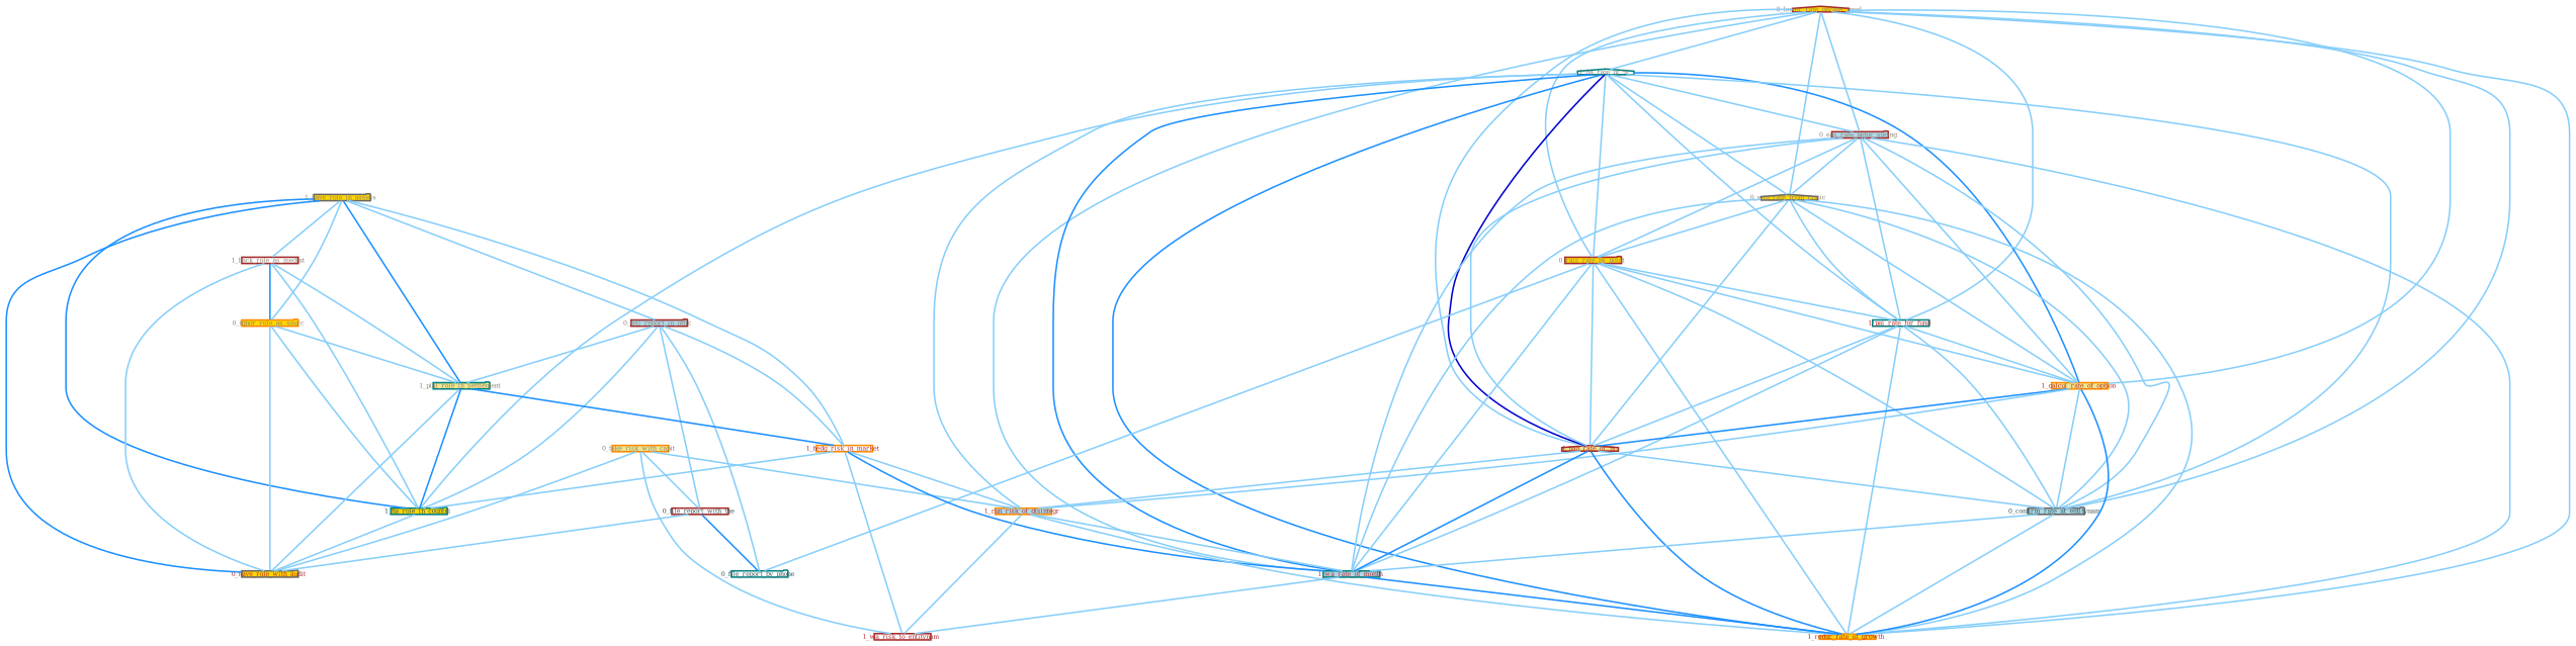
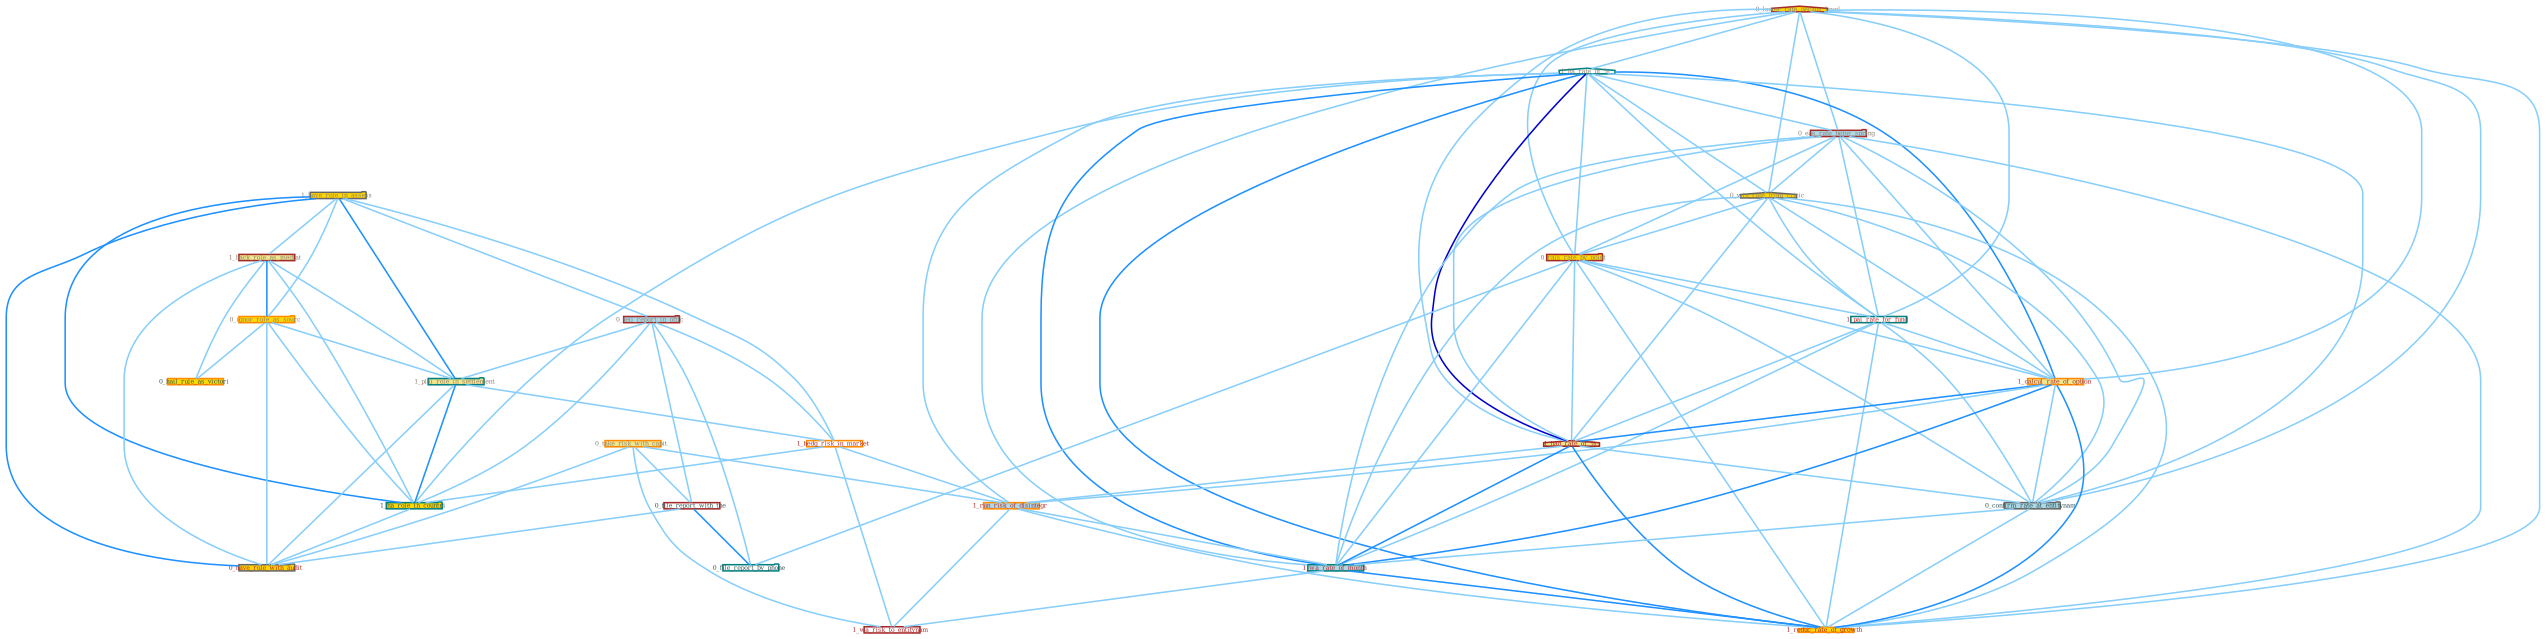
  graph {
    node [color=brown fillcolor=gold fixedsize=true fontcolor="#8b7d6b" fontsize=4 shape=folder style=filled]
    edge [color="#87cefa" w=1]
    "0_lower_rate_becaus_level " [height=.06 shape=house width=.5]
    "1_have_role_in_assess " [color=gray40 height=.06 width=.5]
    "0_take_risk_with_capit " [color=darkorange fillcolor=khaki height=.06 shape=box width=.5]
-   "1_back_role_as_mediat " [fillcolor=white height=.06 shape=box width=.5]
+   "1_back_role_as_mediat " [fillcolor=khaki height=.06 shape=box width=.5]
    "0_tell_report_in_offic " [fillcolor=lightblue height=.06 width=.5]
    "1_ha_rate_of_% " [color=teal fillcolor=white height=.06 shape=house width=.5]
    "0_eas_rate_befor_spring " [fillcolor=lightblue height=.06 width=.5]
    "0_ignor_role_as_sourc " [color=darkorange height=.06 width=.5]
    "1_plai_role_in_settlement " [color=teal fillcolor=khaki height=.06 width=.5]
    "0_win_rate_from_critic " [color=gray40 height=.06 shape=house width=.5]
    "0_rais_rate_by_point " [height=.06 width=.5]
    "1_pai_rate_for_fund " [color=teal fillcolor=white fontcolor="#b22222" height=.06 shape=box width=.5]
    "1_hedg_risk_in_market " [color=darkorange fillcolor=white fontcolor="#b22222" height=.06 shape=box width=.5]
    "1_calcul_rate_of_option " [color=darkorange fillcolor=khaki fontcolor="#b22222" height=.06 shape=box width=.5]
    "1_had_rate_of_% " [fillcolor=khaki fontcolor="#b22222" height=.06 shape=house width=.5]
    "1_run_risk_of_disintegr " [color=darkorange fillcolor=lightblue fontcolor="#b22222" height=.06 shape=box width=.5]
    "0_have_role_with_audit " [color=gray40 fontcolor="#b22222" height=.06 width=.5]
    "1_wa_rate_of_month " [color=teal fillcolor=lightblue fontcolor="#b22222" height=.06 shape=box width=.5]
    "1_wa_risk_to_entitynam " [fillcolor=white fontcolor="#b22222" height=.06 shape=box width=.5]
    "1_reduc_rate_of_growth " [color=darkorange fontcolor="#b22222" height=.06 shape=house width=.5]
    "0_confirm_rate_at_entitynam " [color=gray40 fillcolor=lightblue fontcolor="#2f4f4f" height=.06 width=.5]
    "1_ha_role_in_countri " [color=teal fontcolor="#2f4f4f" height=.06 width=.5]
    "0_file_report_with_the " [fillcolor=white fontcolor="#2f4f4f" height=.06 shape=box width=.5]
+   "0_hail_rule_as_victori " [color=darkorange fontcolor="#2f4f4f" height=.06 shape=box width=.5]
    "0_file_report_by_phone " [color=teal fillcolor=white fontcolor="#2f4f4f" height=.06 width=.5]
    subgraph sub_1 {
      "0_lower_rate_becaus_level "
      "1_have_role_in_assess "
      "0_take_risk_with_capit "
      "1_back_role_as_mediat "
      "0_tell_report_in_offic "
      "1_ha_rate_of_% "
      "0_eas_rate_befor_spring "
      "0_ignor_role_as_sourc "
      "1_plai_role_in_settlement "
      "0_win_rate_from_critic "
      "0_rais_rate_by_point "
    }
    subgraph sub_2 {
      "1_pai_rate_for_fund "
      "1_hedg_risk_in_market "
      "1_calcul_rate_of_option "
      "1_had_rate_of_% "
      "1_run_risk_of_disintegr "
      "0_have_role_with_audit "
      "1_wa_rate_of_month "
      "1_wa_risk_to_entitynam "
      "1_reduc_rate_of_growth "
    }
    "0_lower_rate_becaus_level " -- "1_ha_rate_of_% "
    "0_lower_rate_becaus_level " -- "0_eas_rate_befor_spring "
    "0_lower_rate_becaus_level " -- "0_win_rate_from_critic "
    "0_lower_rate_becaus_level " -- "0_rais_rate_by_point "
    "0_lower_rate_becaus_level " -- "1_pai_rate_for_fund "
    "0_lower_rate_becaus_level " -- "1_calcul_rate_of_option "
    "0_lower_rate_becaus_level " -- "1_had_rate_of_% "
    "0_lower_rate_becaus_level " -- "1_wa_rate_of_month "
    "0_lower_rate_becaus_level " -- "1_reduc_rate_of_growth "
    "0_lower_rate_becaus_level " -- "0_confirm_rate_at_entitynam "
    "1_have_role_in_assess " -- "1_back_role_as_mediat "
    "1_have_role_in_assess " -- "0_tell_report_in_offic "
    "1_have_role_in_assess " -- "0_ignor_role_as_sourc "
    "1_have_role_in_assess " -- "1_plai_role_in_settlement " [color="#1e90ff" w=2]
    "1_have_role_in_assess " -- "1_hedg_risk_in_market "
    "1_have_role_in_assess " -- "0_have_role_with_audit " [color="#1e90ff" w=2]
    "1_have_role_in_assess " -- "1_ha_role_in_countri " [color="#1e90ff" w=2]
    "0_take_risk_with_capit " -- "1_run_risk_of_disintegr "
    "0_take_risk_with_capit " -- "0_have_role_with_audit "
    "0_take_risk_with_capit " -- "1_wa_risk_to_entitynam "
    "0_take_risk_with_capit " -- "0_file_report_with_the "
    "1_back_role_as_mediat " -- "0_ignor_role_as_sourc " [color="#1e90ff" w=2]
    "1_back_role_as_mediat " -- "1_plai_role_in_settlement "
    "1_back_role_as_mediat " -- "0_have_role_with_audit "
    "1_back_role_as_mediat " -- "1_ha_role_in_countri "
+   "1_back_role_as_mediat " -- "0_hail_rule_as_victori "
    "0_tell_report_in_offic " -- "1_plai_role_in_settlement "
    "0_tell_report_in_offic " -- "1_hedg_risk_in_market "
    "0_tell_report_in_offic " -- "1_ha_role_in_countri "
    "0_tell_report_in_offic " -- "0_file_report_with_the "
    "0_tell_report_in_offic " -- "0_file_report_by_phone "
    "1_ha_rate_of_% " -- "0_eas_rate_befor_spring "
    "1_ha_rate_of_% " -- "0_win_rate_from_critic "
    "1_ha_rate_of_% " -- "0_rais_rate_by_point "
    "1_ha_rate_of_% " -- "1_pai_rate_for_fund "
    "1_ha_rate_of_% " -- "1_calcul_rate_of_option " [color="#1e90ff" w=2]
    "1_ha_rate_of_% " -- "1_had_rate_of_% " [color="#0000cd" w=3]
    "1_ha_rate_of_% " -- "1_run_risk_of_disintegr "
    "1_ha_rate_of_% " -- "1_wa_rate_of_month " [color="#1e90ff" w=2]
    "1_ha_rate_of_% " -- "1_reduc_rate_of_growth " [color="#1e90ff" w=2]
    "1_ha_rate_of_% " -- "0_confirm_rate_at_entitynam "
    "1_ha_rate_of_% " -- "1_ha_role_in_countri "
    "0_eas_rate_befor_spring " -- "0_win_rate_from_critic "
    "0_eas_rate_befor_spring " -- "0_rais_rate_by_point "
    "0_eas_rate_befor_spring " -- "1_pai_rate_for_fund "
    "0_eas_rate_befor_spring " -- "1_calcul_rate_of_option "
    "0_eas_rate_befor_spring " -- "1_had_rate_of_% "
    "0_eas_rate_befor_spring " -- "1_wa_rate_of_month "
    "0_eas_rate_befor_spring " -- "1_reduc_rate_of_growth "
    "0_eas_rate_befor_spring " -- "0_confirm_rate_at_entitynam "
    "0_ignor_role_as_sourc " -- "1_plai_role_in_settlement "
    "0_ignor_role_as_sourc " -- "0_have_role_with_audit "
    "0_ignor_role_as_sourc " -- "1_ha_role_in_countri "
-   "1_plai_role_in_settlement " -- "1_hedg_risk_in_market " [color="#1e90ff"]
+   "0_ignor_role_as_sourc " -- "0_hail_rule_as_victori "
+   "1_plai_role_in_settlement " -- "1_hedg_risk_in_market "
    "1_plai_role_in_settlement " -- "0_have_role_with_audit "
    "1_plai_role_in_settlement " -- "1_ha_role_in_countri " [color="#1e90ff" w=2]
    "0_win_rate_from_critic " -- "0_rais_rate_by_point "
    "0_win_rate_from_critic " -- "1_pai_rate_for_fund "
    "0_win_rate_from_critic " -- "1_calcul_rate_of_option "
    "0_win_rate_from_critic " -- "1_had_rate_of_% "
    "0_win_rate_from_critic " -- "1_wa_rate_of_month "
    "0_win_rate_from_critic " -- "1_reduc_rate_of_growth "
    "0_win_rate_from_critic " -- "0_confirm_rate_at_entitynam "
    "0_rais_rate_by_point " -- "1_pai_rate_for_fund "
    "0_rais_rate_by_point " -- "1_calcul_rate_of_option "
    "0_rais_rate_by_point " -- "1_had_rate_of_% "
    "0_rais_rate_by_point " -- "1_wa_rate_of_month "
    "0_rais_rate_by_point " -- "1_reduc_rate_of_growth "
    "0_rais_rate_by_point " -- "0_confirm_rate_at_entitynam "
    "0_rais_rate_by_point " -- "0_file_report_by_phone "
    "1_pai_rate_for_fund " -- "1_calcul_rate_of_option "
    "1_pai_rate_for_fund " -- "1_had_rate_of_% "
    "1_pai_rate_for_fund " -- "1_wa_rate_of_month "
    "1_pai_rate_for_fund " -- "1_reduc_rate_of_growth "
    "1_pai_rate_for_fund " -- "0_confirm_rate_at_entitynam "
    "1_hedg_risk_in_market " -- "1_run_risk_of_disintegr "
    "1_hedg_risk_in_market " -- "1_wa_risk_to_entitynam "
    "1_hedg_risk_in_market " -- "1_ha_role_in_countri "
    "1_calcul_rate_of_option " -- "1_had_rate_of_% " [color="#1e90ff" w=2]
    "1_calcul_rate_of_option " -- "1_run_risk_of_disintegr "
-   "1_hedg_risk_in_market " -- "1_wa_rate_of_month " [color="#1e90ff" w=2]
+   "1_calcul_rate_of_option " -- "1_wa_rate_of_month " [color="#1e90ff" w=2]
    "1_calcul_rate_of_option " -- "1_reduc_rate_of_growth " [color="#1e90ff" w=2]
    "1_calcul_rate_of_option " -- "0_confirm_rate_at_entitynam "
    "1_had_rate_of_% " -- "1_run_risk_of_disintegr "
    "1_had_rate_of_% " -- "1_wa_rate_of_month " [color="#1e90ff" w=2]
    "1_had_rate_of_% " -- "1_reduc_rate_of_growth " [color="#1e90ff" w=2]
    "1_had_rate_of_% " -- "0_confirm_rate_at_entitynam "
    "1_run_risk_of_disintegr " -- "1_wa_rate_of_month "
    "1_run_risk_of_disintegr " -- "1_wa_risk_to_entitynam "
    "1_run_risk_of_disintegr " -- "1_reduc_rate_of_growth "
    "1_wa_rate_of_month " -- "1_wa_risk_to_entitynam "
    "1_wa_rate_of_month " -- "1_reduc_rate_of_growth " [color="#1e90ff" w=2]
    "0_confirm_rate_at_entitynam " -- "1_wa_rate_of_month "
    "0_confirm_rate_at_entitynam " -- "1_reduc_rate_of_growth "
    "1_ha_role_in_countri " -- "0_have_role_with_audit "
    "0_file_report_with_the " -- "0_have_role_with_audit "
    "0_file_report_with_the " -- "0_file_report_by_phone " [color="#1e90ff" w=2]
  }
